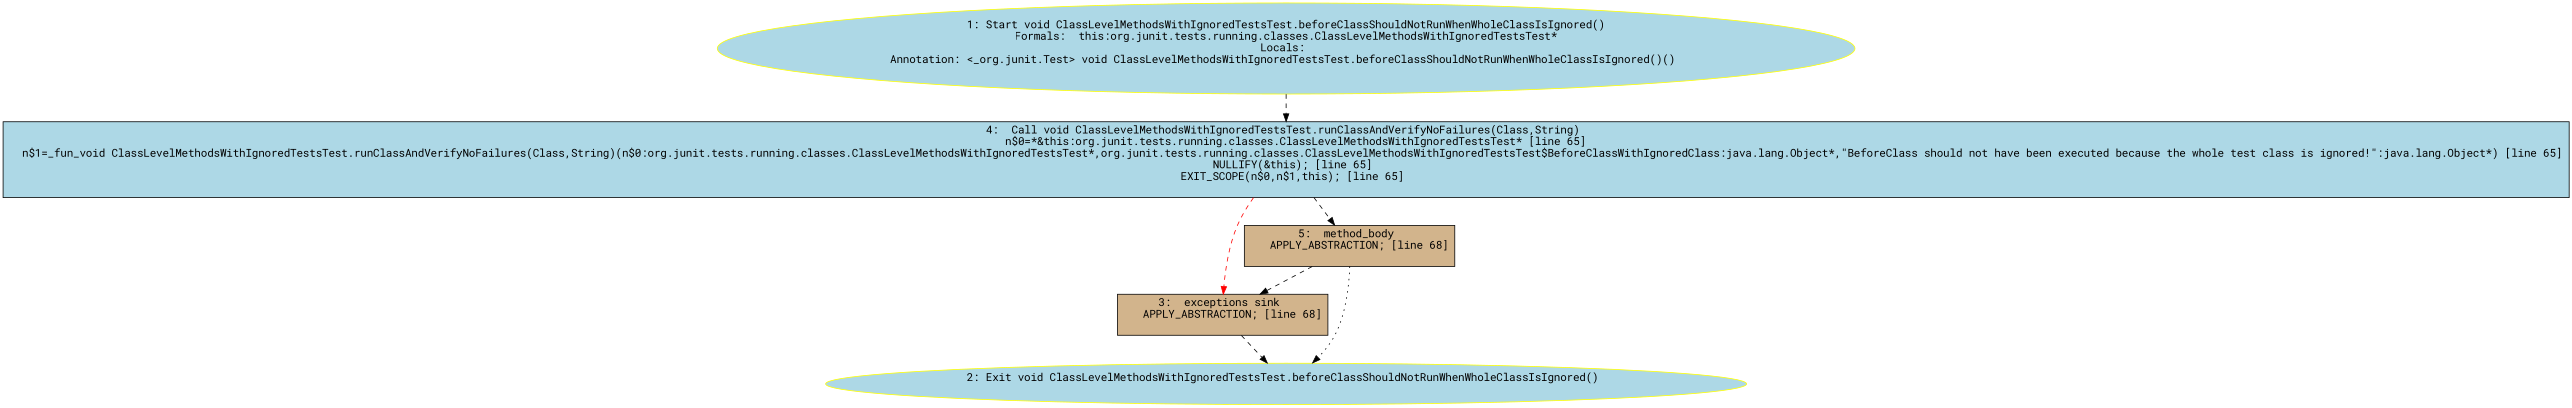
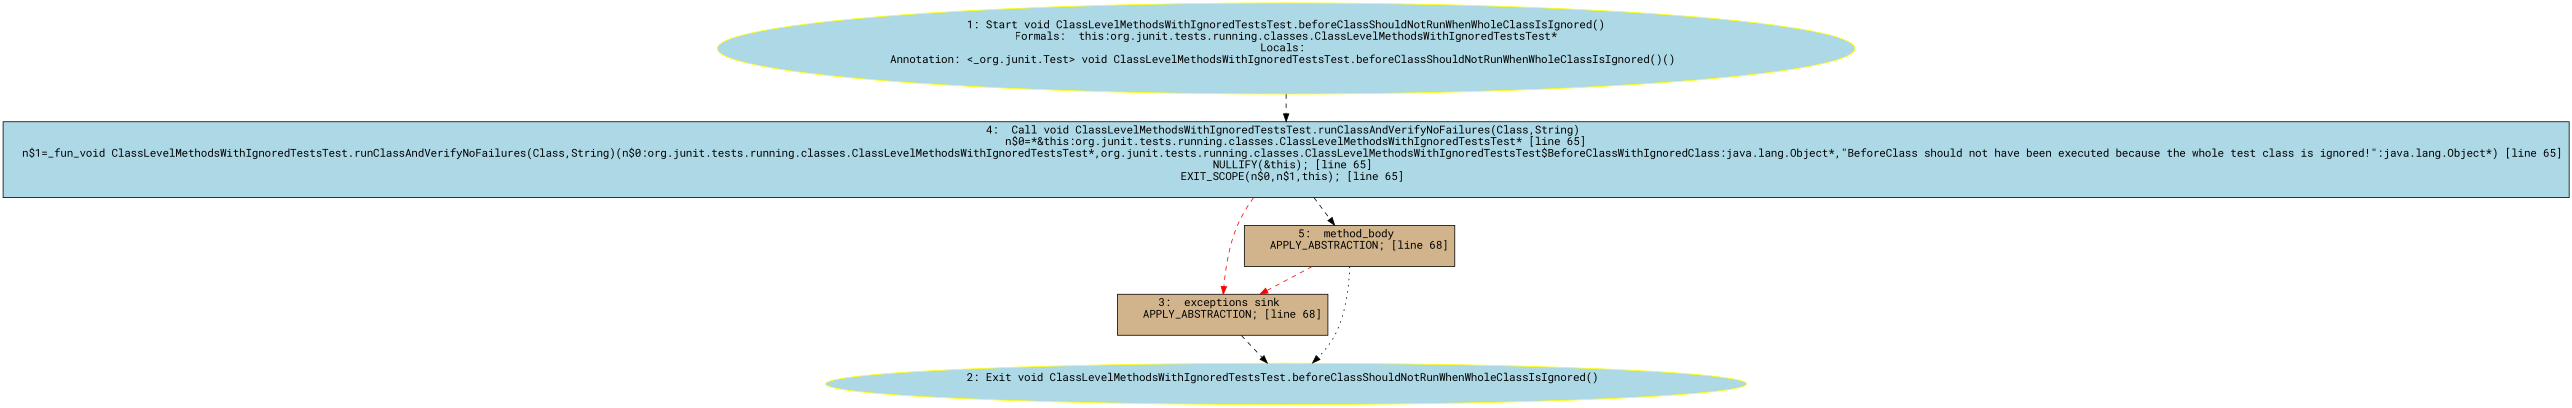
  digraph {
    fontname="Roboto Mono"
    node [style=filled fillcolor=lightblue fontname="Roboto Mono" shape=box]
    edge [style=dashed fontname="Roboto Mono"]
    n1 [color=yellow label="1: Start void ClassLevelMethodsWithIgnoredTestsTest.beforeClassShouldNotRunWhenWholeClassIsIgnored()\nFormals:  this:org.junit.tests.running.classes.ClassLevelMethodsWithIgnoredTestsTest*\nLocals: \nAnnotation: <_org.junit.Test> void ClassLevelMethodsWithIgnoredTestsTest.beforeClassShouldNotRunWhenWholeClassIsIgnored()() \n  " shape=""]
    n2 [label="4:  Call void ClassLevelMethodsWithIgnoredTestsTest.runClassAndVerifyNoFailures(Class,String) \n   n$0=*&this:org.junit.tests.running.classes.ClassLevelMethodsWithIgnoredTestsTest* [line 65]\n  n$1=_fun_void ClassLevelMethodsWithIgnoredTestsTest.runClassAndVerifyNoFailures(Class,String)(n$0:org.junit.tests.running.classes.ClassLevelMethodsWithIgnoredTestsTest*,org.junit.tests.running.classes.ClassLevelMethodsWithIgnoredTestsTest$BeforeClassWithIgnoredClass:java.lang.Object*,\"BeforeClass should not have been executed because the whole test class is ignored!\":java.lang.Object*) [line 65]\n  NULLIFY(&this); [line 65]\n  EXIT_SCOPE(n$0,n$1,this); [line 65]\n "]
    n3 [label="3:  exceptions sink \n   APPLY_ABSTRACTION; [line 68]\n " fillcolor=tan]
    n4 [label="5:  method_body \n   APPLY_ABSTRACTION; [line 68]\n " fillcolor=tan]
    n5 [color=yellow label="2: Exit void ClassLevelMethodsWithIgnoredTestsTest.beforeClassShouldNotRunWhenWholeClassIsIgnored() \n  " shape=""]
    n1 -> n2
    n2 -> n3 [color=red]
    n2 -> n4
    n3 -> n5
-   n4 -> n3 [color=black]
+   n4 -> n3 [color=red]
    n4 -> n5 [style=dotted]
  }
